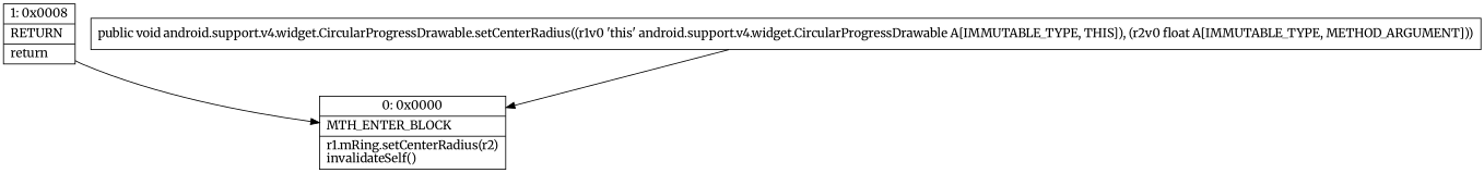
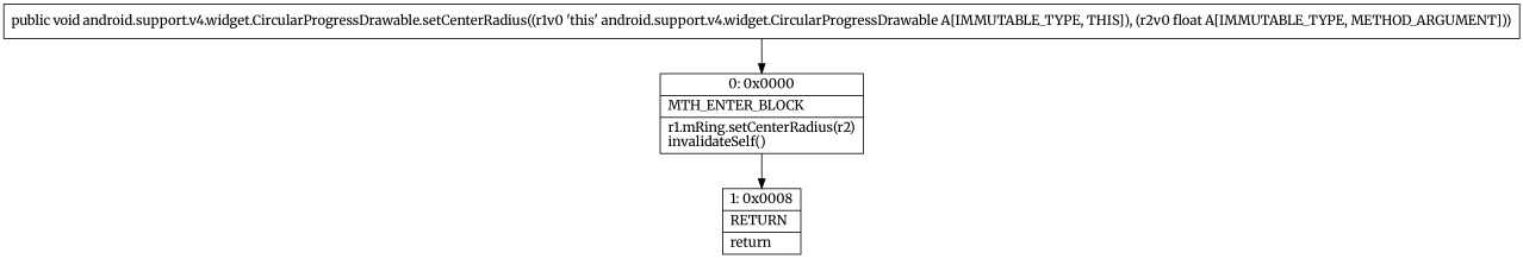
  digraph {
    fontname=Merriweather
    node [shape=record fontname=Merriweather]
    edge [fontname=Merriweather]
    n1 [label="{0\:\ 0x0000|MTH_ENTER_BLOCK\l|r1.mRing.setCenterRadius(r2)\linvalidateSelf()\l}"]
    n2 [label="{1\:\ 0x0008|RETURN\l|return\l}"]
    n3 [label="{public void android.support.v4.widget.CircularProgressDrawable.setCenterRadius((r1v0 'this' android.support.v4.widget.CircularProgressDrawable A[IMMUTABLE_TYPE, THIS]), (r2v0 float A[IMMUTABLE_TYPE, METHOD_ARGUMENT])) }"]
-   n2 -> n1
+   n1 -> n2
    n3 -> n1
  }
